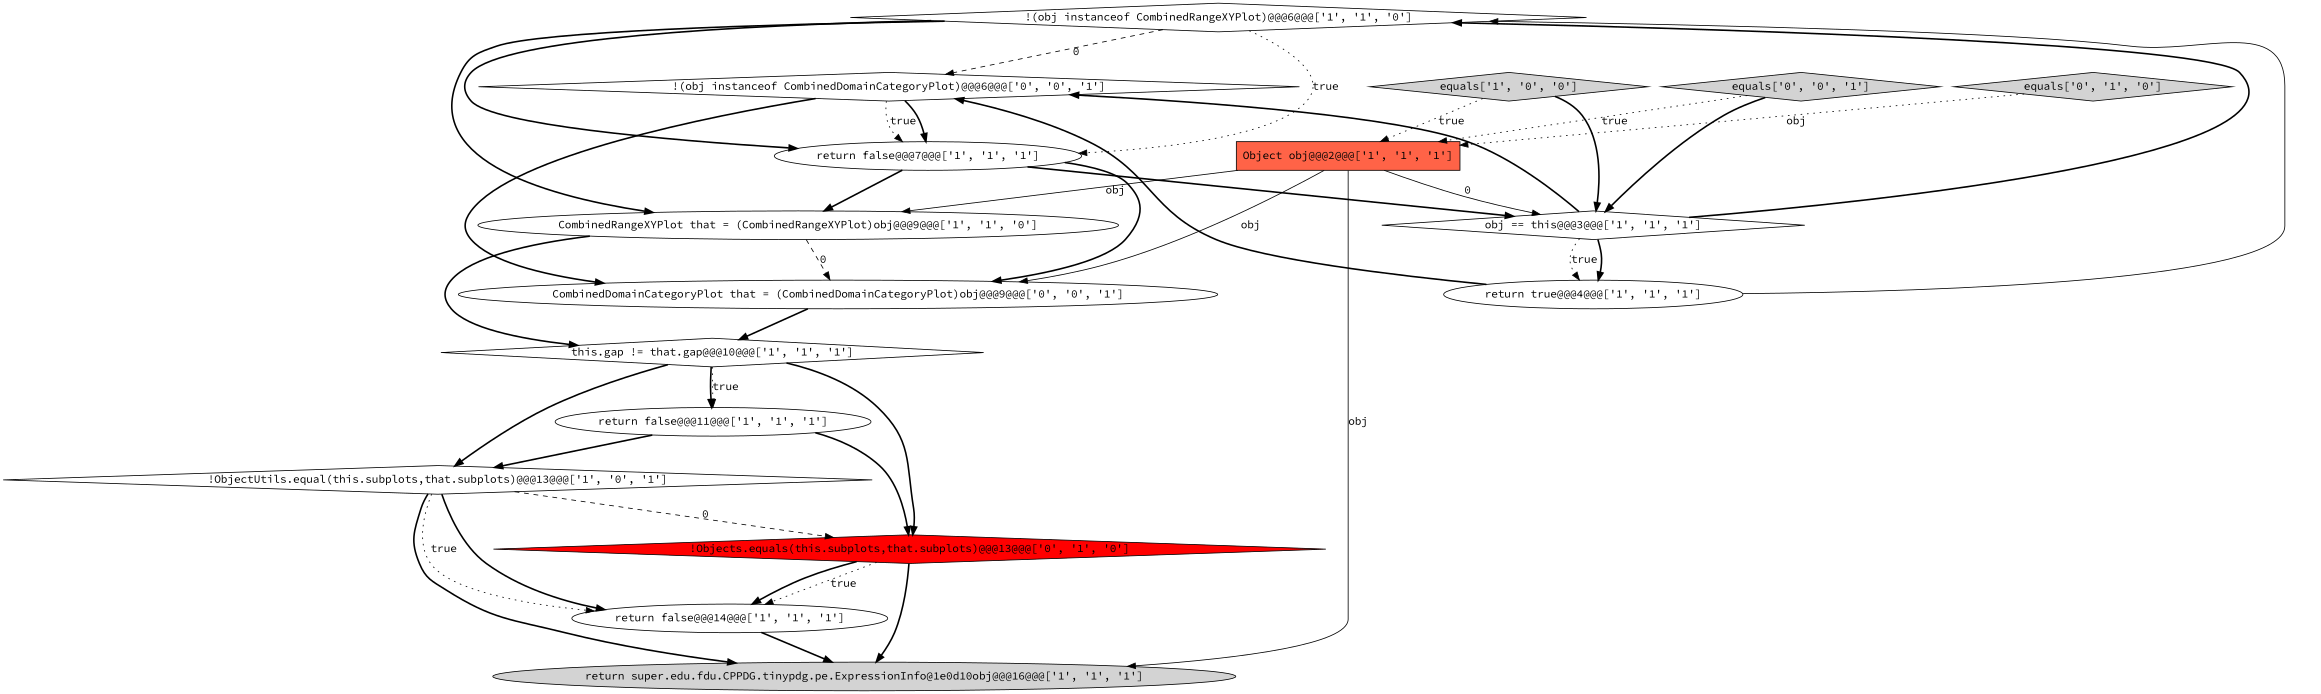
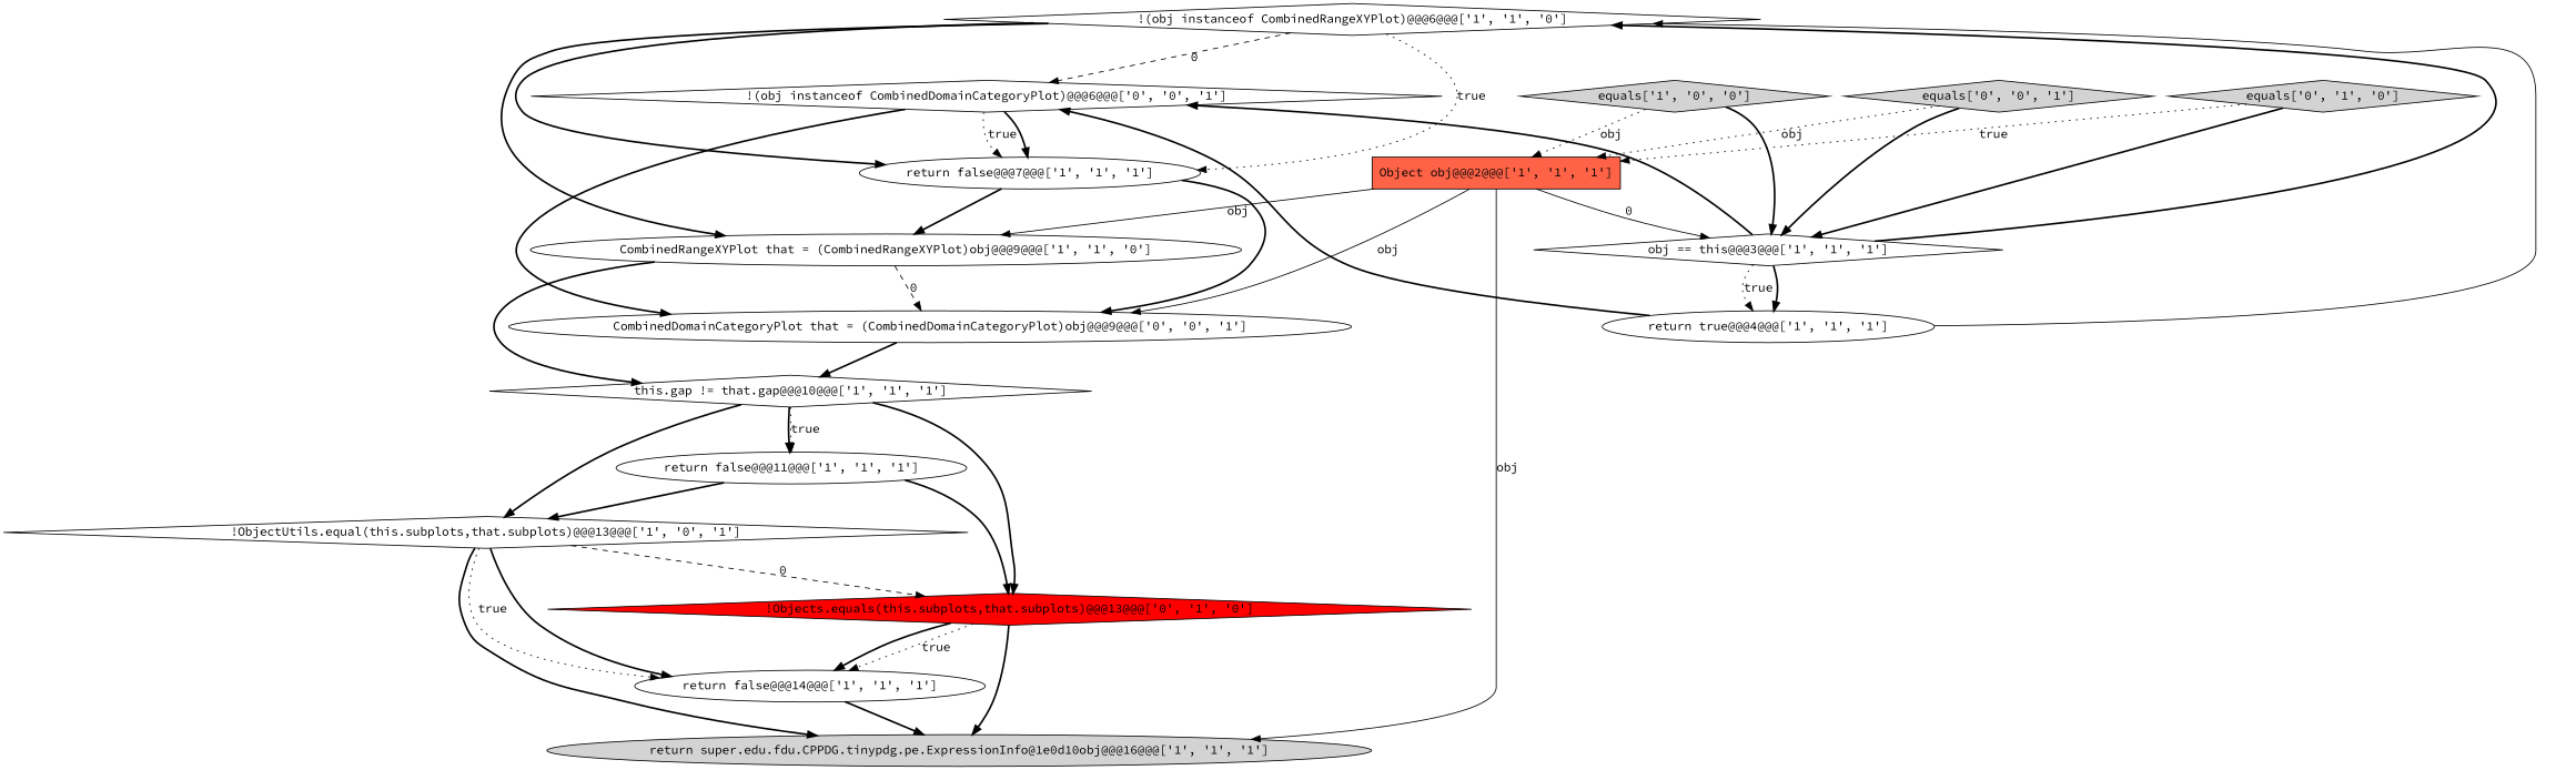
  digraph {
    fontname="Source Code Pro"
    node [fillcolor=white fontname="Source Code Pro" shape=diamond style=filled]
    edge [fontname="Source Code Pro" style=bold]
    n1 [label="!(obj instanceof CombinedRangeXYPlot)@@@6@@@['1', '1', '0']"]
    n2 [label="CombinedRangeXYPlot that = (CombinedRangeXYPlot)obj@@@9@@@['1', '1', '0']" shape=ellipse]
    n3 [label="!(obj instanceof CombinedDomainCategoryPlot)@@@6@@@['0', '0', '1']"]
    n4 [label="return false@@@7@@@['1', '1', '1']" shape=ellipse]
    n5 [label="CombinedDomainCategoryPlot that = (CombinedDomainCategoryPlot)obj@@@9@@@['0', '0', '1']" shape=ellipse]
    n6 [label="this.gap != that.gap@@@10@@@['1', '1', '1']"]
    n7 [fillcolor=lightgray label="equals['0', '0', '1']"]
    n8 [fillcolor=tomato label="Object obj@@@2@@@['1', '1', '1']" shape=box]
    n9 [label="obj == this@@@3@@@['1', '1', '1']"]
    n10 [fillcolor=lightgray label="return super.edu.fdu.CPPDG.tinypdg.pe.ExpressionInfo@1e0d10obj@@@16@@@['1', '1', '1']" shape=ellipse]
    n11 [label="return true@@@4@@@['1', '1', '1']" shape=ellipse]
    n12 [fillcolor=red label="!Objects.equals(this.subplots,that.subplots)@@@13@@@['0', '1', '0']"]
    n13 [label="return false@@@14@@@['1', '1', '1']" shape=ellipse]
    n14 [label="!ObjectUtils.equal(this.subplots,that.subplots)@@@13@@@['1', '0', '1']"]
    n15 [label="return false@@@11@@@['1', '1', '1']" shape=ellipse]
    n16 [fillcolor=lightgray label="equals['1', '0', '0']"]
    n17 [fillcolor=lightgray label="equals['0', '1', '0']"]
    n1 -> n2
    n1 -> n3 [label=0 style=dashed]
    n1 -> n4
    n1 -> n4 [label=true style=dotted]
    n2 -> n5 [label=0 style=dashed]
    n2 -> n6
    n3 -> n4 [label=true style=dotted]
    n3 -> n4
    n3 -> n5
    n4 -> n2
    n4 -> n5
    n5 -> n6
    n6 -> n12
    n6 -> n14
    n6 -> n15 [label=true style=dotted]
    n6 -> n15
-   n7 -> n8 [label=true style=dotted]
+   n7 -> n8 [label=obj style=dotted]
    n7 -> n9
    n8 -> n2 [label=obj style=solid]
    n8 -> n5 [label=obj style=solid]
    n8 -> n9 [label=0 style=solid]
    n8 -> n10 [label=obj style=solid]
    n9 -> n1
    n9 -> n3
    n9 -> n11
    n9 -> n11 [label=true style=dotted]
    n11 -> n1 [style=solid]
    n11 -> n3
    n12 -> n10
    n12 -> n13 [label=true style=dotted]
    n12 -> n13
    n13 -> n10
    n14 -> n10
    n14 -> n12 [label=0 style=dashed]
    n14 -> n13
    n14 -> n13 [label=true style=dotted]
    n15 -> n12
    n15 -> n14
-   n16 -> n8 [label=true style=dotted]
+   n16 -> n8 [label=obj style=dotted]
    n16 -> n9
-   n17 -> n8 [label=obj style=dotted]
-   n4 -> n9
+   n17 -> n8 [label=true style=dotted]
+   n17 -> n9
  }
